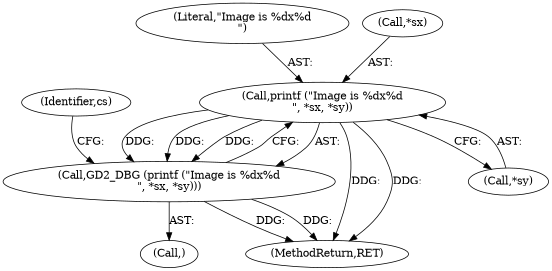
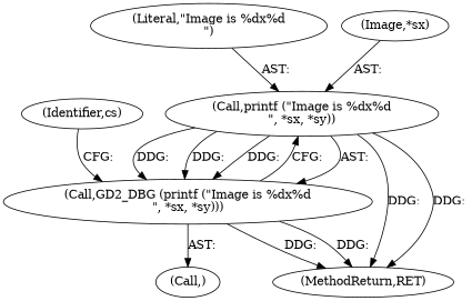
  digraph {
    n1 [label="(Call,printf (\"Image is %dx%d\n\", *sx, *sy))"]
    n2 [label="(Call,GD2_DBG (printf (\"Image is %dx%d\n\", *sx, *sy)))"]
    n3 [label="(MethodReturn,RET)"]
-   n4 [label="(Call,*sy)"]
    n5 [label="(Call,)"]
    n6 [label="(Literal,\"Image is %dx%d\n\")"]
    n7 [label="(Identifier,cs)"]
-   n8 [label="(Call,*sx)"]
+   n8 [label="(Image,*sx)"]
    n1 -> n2 [label="AST: "]
    n1 -> n2 [label="DDG: "]
    n1 -> n2 [label="DDG: "]
    n1 -> n2 [label="DDG: "]
    n1 -> n3 [label="DDG: "]
    n1 -> n3 [label="DDG: "]
-   n1 -> n4 [label="CFG: "]
    n2 -> n1 [label="CFG: "]
    n2 -> n3 [label="DDG: "]
    n2 -> n3 [label="DDG: "]
    n2 -> n5 [label="AST: "]
-   n4 -> n1 [label="AST: "]
    n6 -> n1 [label="AST: "]
    n7 -> n2 [label="CFG: "]
    n8 -> n1 [label="AST: "]
  }
